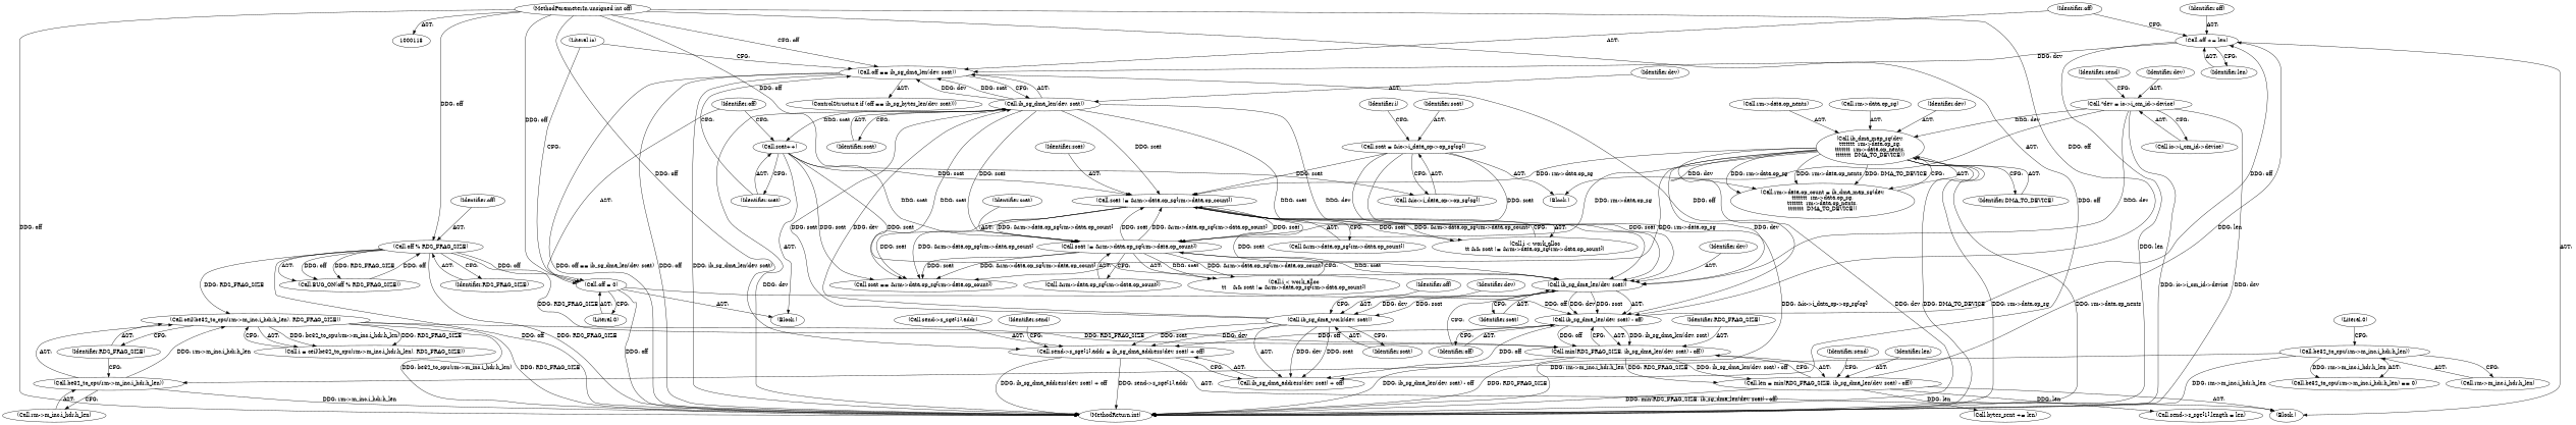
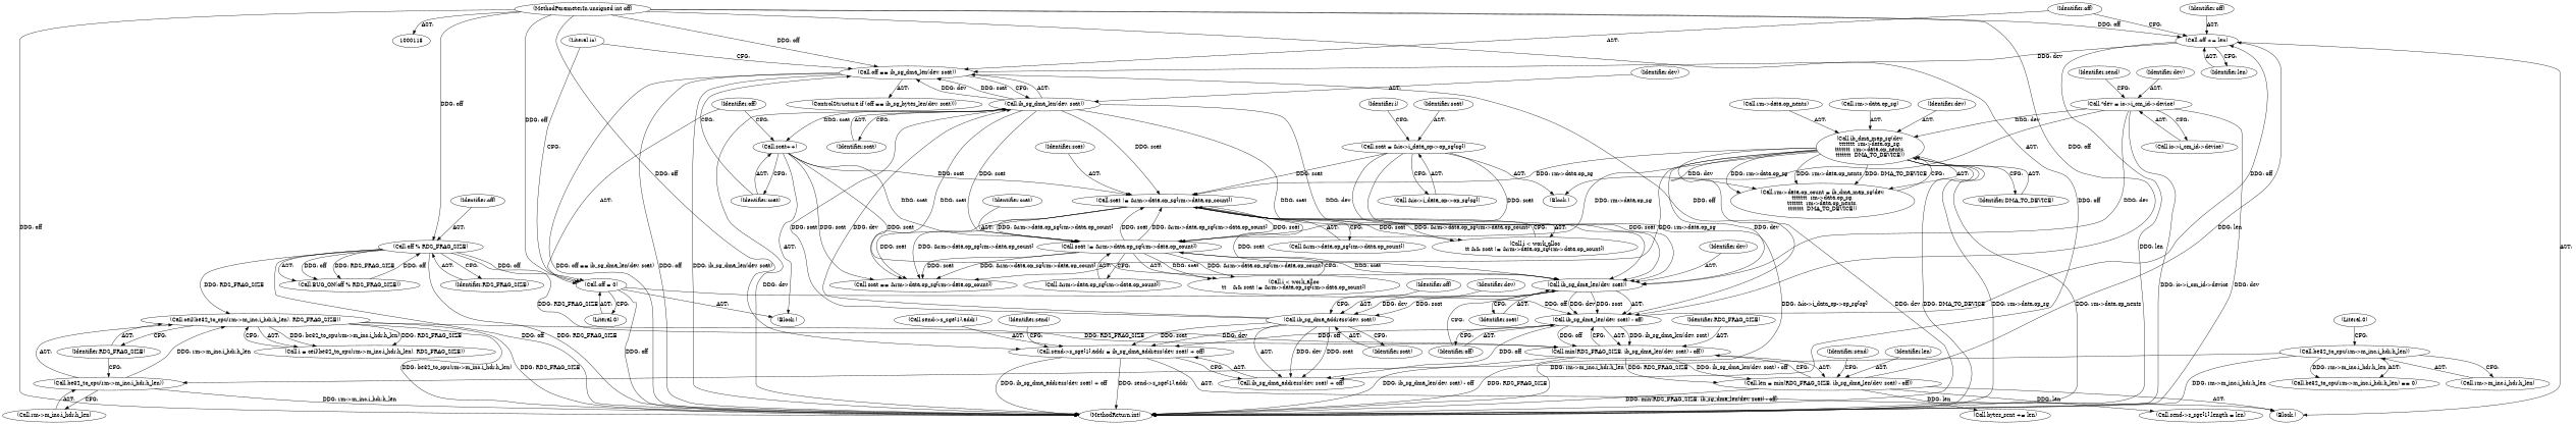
  digraph {
    n1 [label="(Call,send->s_sge[1].addr = ib_sg_dma_address(dev, scat) + off)"]
    n2 [label="(Block,)"]
    n3 [label="(MethodReturn,int)"]
    n4 [label="(Call,ib_sg_dma_address(dev, scat) + off)"]
-   n5 [label="(Call,ib_sg_dma_work(dev, scat))"]
+   n5 [label="(Call,ib_sg_dma_address(dev, scat))"]
    n6 [label="(Call,ib_sg_dma_len(dev, scat))"]
    n7 [label="(Identifier,scat)"]
    n8 [label="(Call,ib_sg_dma_len(dev, scat))"]
    n9 [label="(Call,scat != &rm->data.op_sg[rm->data.op_count])"]
    n10 [label="(Call,scat != &rm->data.op_sg[rm->data.op_count])"]
    n11 [label="(Call,scat++)"]
    n12 [label="(Call,off == ib_sg_dma_len(dev, scat))"]
    n13 [label="(Identifier,scat)"]
    n14 [label="(Call,scat == &rm->data.op_sg[rm->data.op_count])"]
    n15 [label="(Call,ib_sg_dma_len(dev, scat) - off)"]
    n16 [label="(Identifier,scat)"]
    n17 [label="(Call,off += len)"]
    n18 [label="(Call,min(RDS_FRAG_SIZE, ib_sg_dma_len(dev, scat) - off))"]
    n19 [label="(Identifier,off)"]
    n20 [label="(Call,&rm->data.op_sg[rm->data.op_count])"]
    n21 [label="(Call,i < work_alloc\n\t\t && scat != &rm->data.op_sg[rm->data.op_count])"]
    n22 [label="(Call,i < work_alloc\n\t\t    && scat != &rm->data.op_sg[rm->data.op_count])"]
    n23 [label="(Call,&rm->data.op_sg[rm->data.op_count])"]
    n24 [label="(Block,)"]
    n25 [label="(Identifier,scat)"]
    n26 [label="(ControlStructure,if (off == ib_sg_bytes_len(dev, scat)))"]
    n27 [label="(Call,*dev = ic->i_cm_id->device)"]
    n28 [label="(Call,ib_dma_map_sg(dev,\n\t\t\t\t\t\t\t  rm->data.op_sg,\n\t\t\t\t\t\t\t  rm->data.op_nents,\n\t\t\t\t\t\t\t  DMA_TO_DEVICE))"]
    n29 [label="(Call,ic->i_cm_id->device)"]
    n30 [label="(Block,)"]
    n31 [label="(Call,rm->data.op_count = ib_dma_map_sg(dev,\n\t\t\t\t\t\t\t  rm->data.op_sg,\n\t\t\t\t\t\t\t  rm->data.op_nents,\n\t\t\t\t\t\t\t  DMA_TO_DEVICE))"]
    n32 [label="(Identifier,DMA_TO_DEVICE)"]
    n33 [label="(Call,scat = &ic->i_data_op->op_sg[sg])"]
    n34 [label="(Call,&ic->i_data_op->op_sg[sg])"]
    n35 [label="(Identifier,len)"]
    n36 [label="(Call,len = min(RDS_FRAG_SIZE, ib_sg_dma_len(dev, scat) - off))"]
    n37 [label="(Call,off % RDS_FRAG_SIZE)"]
    n38 [label="(Call,ceil(be32_to_cpu(rm->m_inc.i_hdr.h_len), RDS_FRAG_SIZE))"]
    n39 [label="(Call,BUG_ON(off % RDS_FRAG_SIZE))"]
    n40 [label="(Identifier,RDS_FRAG_SIZE)"]
    n41 [label="(Call,off = 0)"]
    n42 [label="(Identifier,RDS_FRAG_SIZE)"]
    n43 [label="(Call,i = ceil(be32_to_cpu(rm->m_inc.i_hdr.h_len), RDS_FRAG_SIZE))"]
    n44 [label="(MethodParameterIn,unsigned int off)"]
    1000118
    n46 [label="(Literal,0)"]
    n47 [label="(Call,send->s_sge[1].length = len)"]
    n48 [label="(Call,bytes_sent += len)"]
    n49 [label="(Call,be32_to_cpu(rm->m_inc.i_hdr.h_len))"]
    n50 [label="(Call,rm->m_inc.i_hdr.h_len)"]
    n51 [label="(Call,be32_to_cpu(rm->m_inc.i_hdr.h_len))"]
    n52 [label="(Call,be32_to_cpu(rm->m_inc.i_hdr.h_len) == 0)"]
    n53 [label="(Call,rm->m_inc.i_hdr.h_len)"]
    n54 [label="(Identifier,dev)"]
    n55 [label="(Identifier,dev)"]
    n56 [label="(Identifier,send)"]
    n57 [label="(Literal,ic)"]
    n58 [label="(Identifier,scat)"]
    n59 [label="(Identifier,scat)"]
    n60 [label="(Identifier,dev)"]
    n61 [label="(Identifier,off)"]
    n62 [label="(Call,send->s_sge[1].addr)"]
    n63 [label="(Identifier,i)"]
    n64 [label="(Identifier,dev)"]
    n65 [label="(Call,rm->data.op_nents)"]
    n66 [label="(Identifier,send)"]
    n67 [label="(Call,rm->data.op_sg)"]
    n68 [label="(Identifier,off)"]
    n69 [label="(Identifier,off)"]
    n70 [label="(Identifier,off)"]
    n71 [label="(Identifier,off)"]
    n72 [label="(Identifier,len)"]
    n73 [label="(Identifier,scat)"]
    n74 [label="(Identifier,send)"]
    n75 [label="(Identifier,RDS_FRAG_SIZE)"]
    n76 [label="(Identifier,dev)"]
    n77 [label="(Literal,0)"]
    n1 -> n2 [label="AST: "]
    n1 -> n3 [label="DDG: ib_sg_dma_address(dev, scat) + off"]
    n1 -> n3 [label="DDG: send->s_sge[1].addr"]
    n1 -> n4 [label="CFG: "]
    n4 -> n1 [label="AST: "]
    n5 -> n1 [label="DDG: dev"]
    n5 -> n1 [label="DDG: scat"]
    n5 -> n4 [label="AST: "]
    n5 -> n4 [label="DDG: dev"]
    n5 -> n4 [label="DDG: scat"]
    n5 -> n6 [label="DDG: dev"]
    n5 -> n6 [label="DDG: scat"]
    n5 -> n7 [label="CFG: "]
    n6 -> n3 [label="DDG: dev"]
    n6 -> n8 [label="DDG: dev"]
    n6 -> n8 [label="DDG: scat"]
    n6 -> n9 [label="DDG: scat"]
    n6 -> n10 [label="DDG: scat"]
    n6 -> n11 [label="DDG: scat"]
    n6 -> n12 [label="AST: "]
    n6 -> n12 [label="DDG: dev"]
    n6 -> n12 [label="DDG: scat"]
    n6 -> n13 [label="CFG: "]
    n6 -> n14 [label="DDG: scat"]
    n7 -> n5 [label="AST: "]
    n8 -> n5 [label="DDG: dev"]
    n8 -> n5 [label="DDG: scat"]
    n8 -> n15 [label="AST: "]
    n8 -> n15 [label="DDG: dev"]
    n8 -> n15 [label="DDG: scat"]
    n8 -> n16 [label="CFG: "]
    n9 -> n8 [label="DDG: scat"]
    n9 -> n10 [label="DDG: scat"]
    n9 -> n10 [label="DDG: &rm->data.op_sg[rm->data.op_count]"]
    n9 -> n14 [label="DDG: scat"]
    n9 -> n14 [label="DDG: &rm->data.op_sg[rm->data.op_count]"]
    n9 -> n20 [label="CFG: "]
    n9 -> n21 [label="AST: "]
    n9 -> n21 [label="DDG: scat"]
    n9 -> n21 [label="DDG: &rm->data.op_sg[rm->data.op_count]"]
    n10 -> n8 [label="DDG: scat"]
    n10 -> n9 [label="DDG: scat"]
    n10 -> n9 [label="DDG: &rm->data.op_sg[rm->data.op_count]"]
    n10 -> n14 [label="DDG: scat"]
    n10 -> n14 [label="DDG: &rm->data.op_sg[rm->data.op_count]"]
    n10 -> n22 [label="AST: "]
    n10 -> n22 [label="DDG: scat"]
    n10 -> n22 [label="DDG: &rm->data.op_sg[rm->data.op_count]"]
    n10 -> n23 [label="CFG: "]
    n11 -> n8 [label="DDG: scat"]
    n11 -> n9 [label="DDG: scat"]
    n11 -> n10 [label="DDG: scat"]
    n11 -> n14 [label="DDG: scat"]
    n11 -> n24 [label="AST: "]
    n11 -> n25 [label="CFG: "]
    n12 -> n3 [label="DDG: off == ib_sg_dma_len(dev, scat)"]
    n12 -> n3 [label="DDG: off"]
    n12 -> n3 [label="DDG: ib_sg_dma_len(dev, scat)"]
    n12 -> n6 [label="CFG: "]
    n12 -> n15 [label="DDG: off"]
    n12 -> n26 [label="AST: "]
    n13 -> n6 [label="AST: "]
    n15 -> n1 [label="DDG: off"]
    n15 -> n4 [label="DDG: off"]
    n15 -> n17 [label="DDG: off"]
    n15 -> n18 [label="AST: "]
    n15 -> n18 [label="DDG: ib_sg_dma_len(dev, scat)"]
    n15 -> n18 [label="DDG: off"]
    n15 -> n19 [label="CFG: "]
    n16 -> n8 [label="AST: "]
    n17 -> n2 [label="AST: "]
    n17 -> n3 [label="DDG: len"]
    n17 -> n12 [label="DDG: dev"]
    n17 -> n35 [label="CFG: "]
    n18 -> n3 [label="DDG: ib_sg_dma_len(dev, scat) - off"]
    n18 -> n3 [label="DDG: RDS_FRAG_SIZE"]
    n18 -> n15 [label="CFG: "]
    n18 -> n36 [label="AST: "]
    n18 -> n36 [label="DDG: RDS_FRAG_SIZE"]
    n18 -> n36 [label="DDG: ib_sg_dma_len(dev, scat) - off"]
    n19 -> n8 [label="CFG: "]
    n19 -> n15 [label="AST: "]
    n20 -> n9 [label="AST: "]
    n21 -> n9 [label="CFG: "]
    n22 -> n10 [label="CFG: "]
    n23 -> n10 [label="AST: "]
    n25 -> n11 [label="AST: "]
    n25 -> n12 [label="CFG: "]
    n27 -> n3 [label="DDG: ic->i_cm_id->device"]
    n27 -> n3 [label="DDG: dev"]
    n27 -> n8 [label="DDG: dev"]
    n27 -> n28 [label="DDG: dev"]
    n27 -> n29 [label="CFG: "]
    n27 -> n30 [label="AST: "]
    n28 -> n3 [label="DDG: DMA_TO_DEVICE"]
    n28 -> n3 [label="DDG: rm->data.op_sg"]
    n28 -> n3 [label="DDG: rm->data.op_nents"]
    n28 -> n3 [label="DDG: dev"]
    n28 -> n8 [label="DDG: dev"]
    n28 -> n9 [label="DDG: rm->data.op_sg"]
    n28 -> n10 [label="DDG: rm->data.op_sg"]
    n28 -> n14 [label="DDG: rm->data.op_sg"]
    n28 -> n31 [label="AST: "]
    n28 -> n31 [label="DDG: dev"]
    n28 -> n31 [label="DDG: rm->data.op_sg"]
    n28 -> n31 [label="DDG: rm->data.op_nents"]
    n28 -> n31 [label="DDG: DMA_TO_DEVICE"]
    n28 -> n32 [label="CFG: "]
    n29 -> n27 [label="AST: "]
    n31 -> n28 [label="CFG: "]
    n32 -> n28 [label="AST: "]
    n33 -> n3 [label="DDG: &ic->i_data_op->op_sg[sg]"]
    n33 -> n8 [label="DDG: scat"]
    n33 -> n9 [label="DDG: scat"]
    n33 -> n10 [label="DDG: scat"]
    n33 -> n30 [label="AST: "]
    n33 -> n34 [label="CFG: "]
    n34 -> n33 [label="AST: "]
    n35 -> n17 [label="AST: "]
    n36 -> n2 [label="AST: "]
    n36 -> n3 [label="DDG: min(RDS_FRAG_SIZE, ib_sg_dma_len(dev, scat) - off)"]
    n36 -> n17 [label="DDG: len"]
    n36 -> n18 [label="CFG: "]
    n36 -> n47 [label="DDG: len"]
    n36 -> n48 [label="DDG: len"]
    n37 -> n3 [label="DDG: off"]
    n37 -> n3 [label="DDG: RDS_FRAG_SIZE"]
    n37 -> n18 [label="DDG: RDS_FRAG_SIZE"]
    n37 -> n38 [label="DDG: RDS_FRAG_SIZE"]
    n37 -> n39 [label="AST: "]
    n37 -> n39 [label="DDG: off"]
    n37 -> n39 [label="DDG: RDS_FRAG_SIZE"]
    n37 -> n40 [label="CFG: "]
    n37 -> n41 [label="DDG: off"]
    n38 -> n3 [label="DDG: be32_to_cpu(rm->m_inc.i_hdr.h_len)"]
    n38 -> n3 [label="DDG: RDS_FRAG_SIZE"]
    n38 -> n18 [label="DDG: RDS_FRAG_SIZE"]
    n38 -> n42 [label="CFG: "]
    n38 -> n43 [label="AST: "]
    n38 -> n43 [label="DDG: be32_to_cpu(rm->m_inc.i_hdr.h_len)"]
    n38 -> n43 [label="DDG: RDS_FRAG_SIZE"]
    n39 -> n37 [label="DDG: off"]
    n40 -> n37 [label="AST: "]
    n41 -> n3 [label="DDG: off"]
    n41 -> n15 [label="DDG: off"]
    n41 -> n24 [label="AST: "]
    n41 -> n46 [label="CFG: "]
    n42 -> n38 [label="AST: "]
    n42 -> n49 [label="CFG: "]
    n43 -> n38 [label="CFG: "]
    n44 -> n1 [label="DDG: off"]
    n44 -> n3 [label="DDG: off"]
    n44 -> n4 [label="DDG: off"]
-   n44 -> n12 [label="CFG: off"]
+   n44 -> n12 [label="DDG: off"]
    n44 -> n15 [label="DDG: off"]
-   n44 -> n34 [label="DDG: off"]
+   n44 -> n17 [label="DDG: off"]
    n44 -> n37 [label="DDG: off"]
    n44 -> n41 [label="DDG: off"]
    n44 -> 1000118 [label="AST: "]
    n46 -> n41 [label="AST: "]
    n49 -> n3 [label="DDG: rm->m_inc.i_hdr.h_len"]
    n49 -> n38 [label="AST: "]
    n49 -> n38 [label="DDG: rm->m_inc.i_hdr.h_len"]
    n49 -> n50 [label="CFG: "]
    n50 -> n49 [label="AST: "]
    n51 -> n3 [label="DDG: rm->m_inc.i_hdr.h_len"]
    n51 -> n49 [label="DDG: rm->m_inc.i_hdr.h_len"]
    n51 -> n52 [label="AST: "]
    n51 -> n52 [label="DDG: rm->m_inc.i_hdr.h_len"]
    n51 -> n53 [label="CFG: "]
    n53 -> n51 [label="AST: "]
    n54 -> n6 [label="AST: "]
    n55 -> n8 [label="AST: "]
    n56 -> n27 [label="CFG: "]
    n57 -> n12 [label="CFG: "]
    n57 -> n41 [label="CFG: "]
    n58 -> n10 [label="AST: "]
    n59 -> n33 [label="AST: "]
    n60 -> n27 [label="AST: "]
    n61 -> n5 [label="CFG: "]
    n62 -> n1 [label="AST: "]
    n63 -> n33 [label="CFG: "]
    n64 -> n28 [label="AST: "]
    n65 -> n28 [label="AST: "]
    n66 -> n1 [label="CFG: "]
    n67 -> n28 [label="AST: "]
    n68 -> n11 [label="CFG: "]
    n68 -> n41 [label="AST: "]
    n69 -> n12 [label="AST: "]
    n69 -> n17 [label="CFG: "]
    n70 -> n17 [label="AST: "]
    n71 -> n37 [label="AST: "]
    n72 -> n36 [label="AST: "]
    n73 -> n9 [label="AST: "]
    n74 -> n36 [label="CFG: "]
    n75 -> n18 [label="AST: "]
    n76 -> n5 [label="AST: "]
    n77 -> n51 [label="CFG: "]
  }
